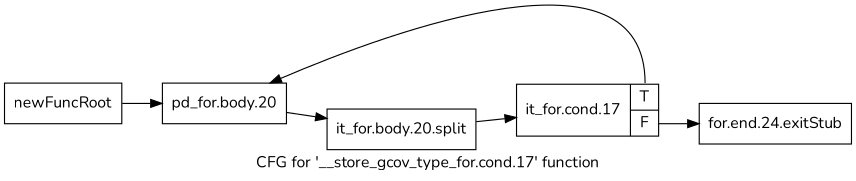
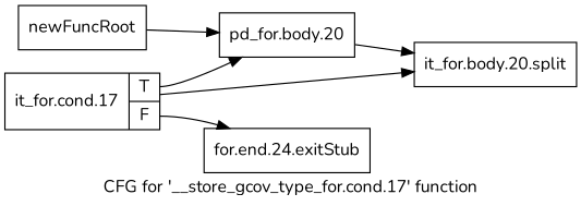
  digraph {
    fontname=Nunito
    label="CFG for '__store_gcov_type_for.cond.17' function"
    rankdir=LR
    node [fontname=Nunito shape=record]
    edge [fontname=Nunito]
    n1 [label="{newFuncRoot}"]
    n2 [label="{pd_for.body.20}"]
    n3 [label="{it_for.cond.17|{<s0>T|<s1>F}}"]
    n4 [label="{for.end.24.exitStub}"]
    n5 [label="{it_for.body.20.split}"]
    n1 -> n2
    n2 -> n5
    n3 -> n2 [tailport=s0]
    n3 -> n4 [tailport=s1]
-   n5 -> n3
+   n3 -> n5
  }
